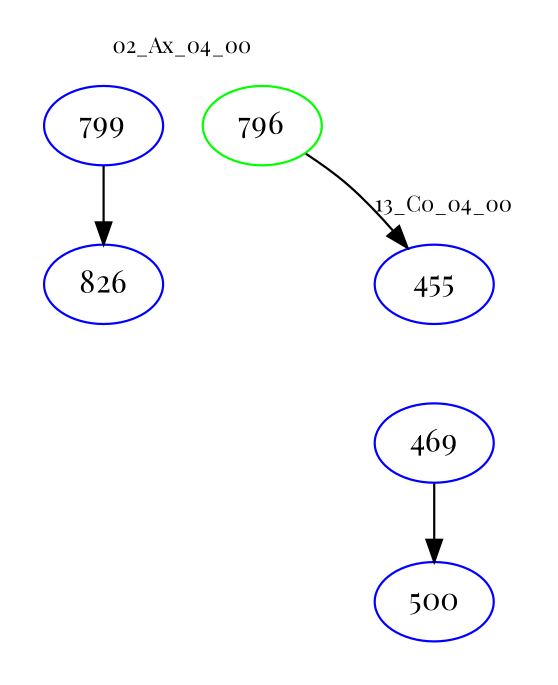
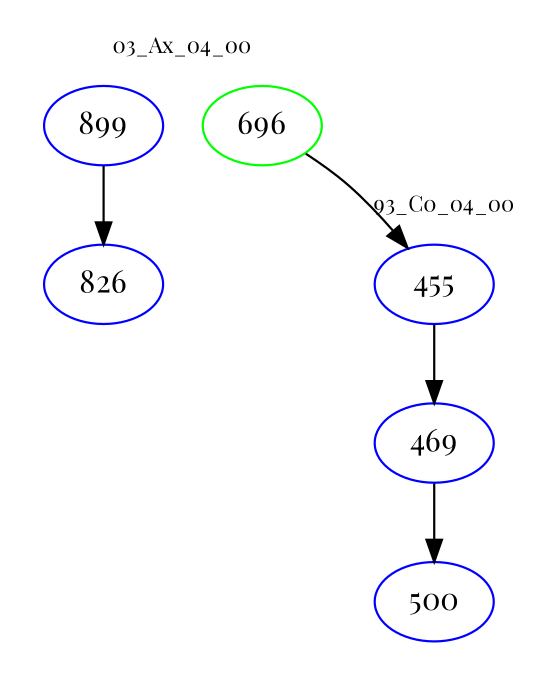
  digraph {
    fontname="Playfair Display"
    node [color=blue fontname="Playfair Display"]
    edge [color=black fontname="Playfair Display"]
-   n1 [color=green label=796]
-   n2 [label=799]
+   n1 [color=green label=696]
+   n2 [label=899]
    n3 [label=826]
    n4 [label=455]
    n5 [label=469]
    n6 [label=500]
    subgraph cluster_1 {
      color=white
      fontsize=10
-     label="02_Ax_04_00"
+     label="03_Ax_04_00"
      n1
      n2
      n3
    }
    subgraph cluster_2 {
      color=white
      fontsize=10
-     label="13_C0_04_00"
+     label="93_C0_04_00"
      n4
      n5
      n6
    }
    n1 -> n4
    n2 -> n3
+   n4 -> n5
    n5 -> n6
  }
